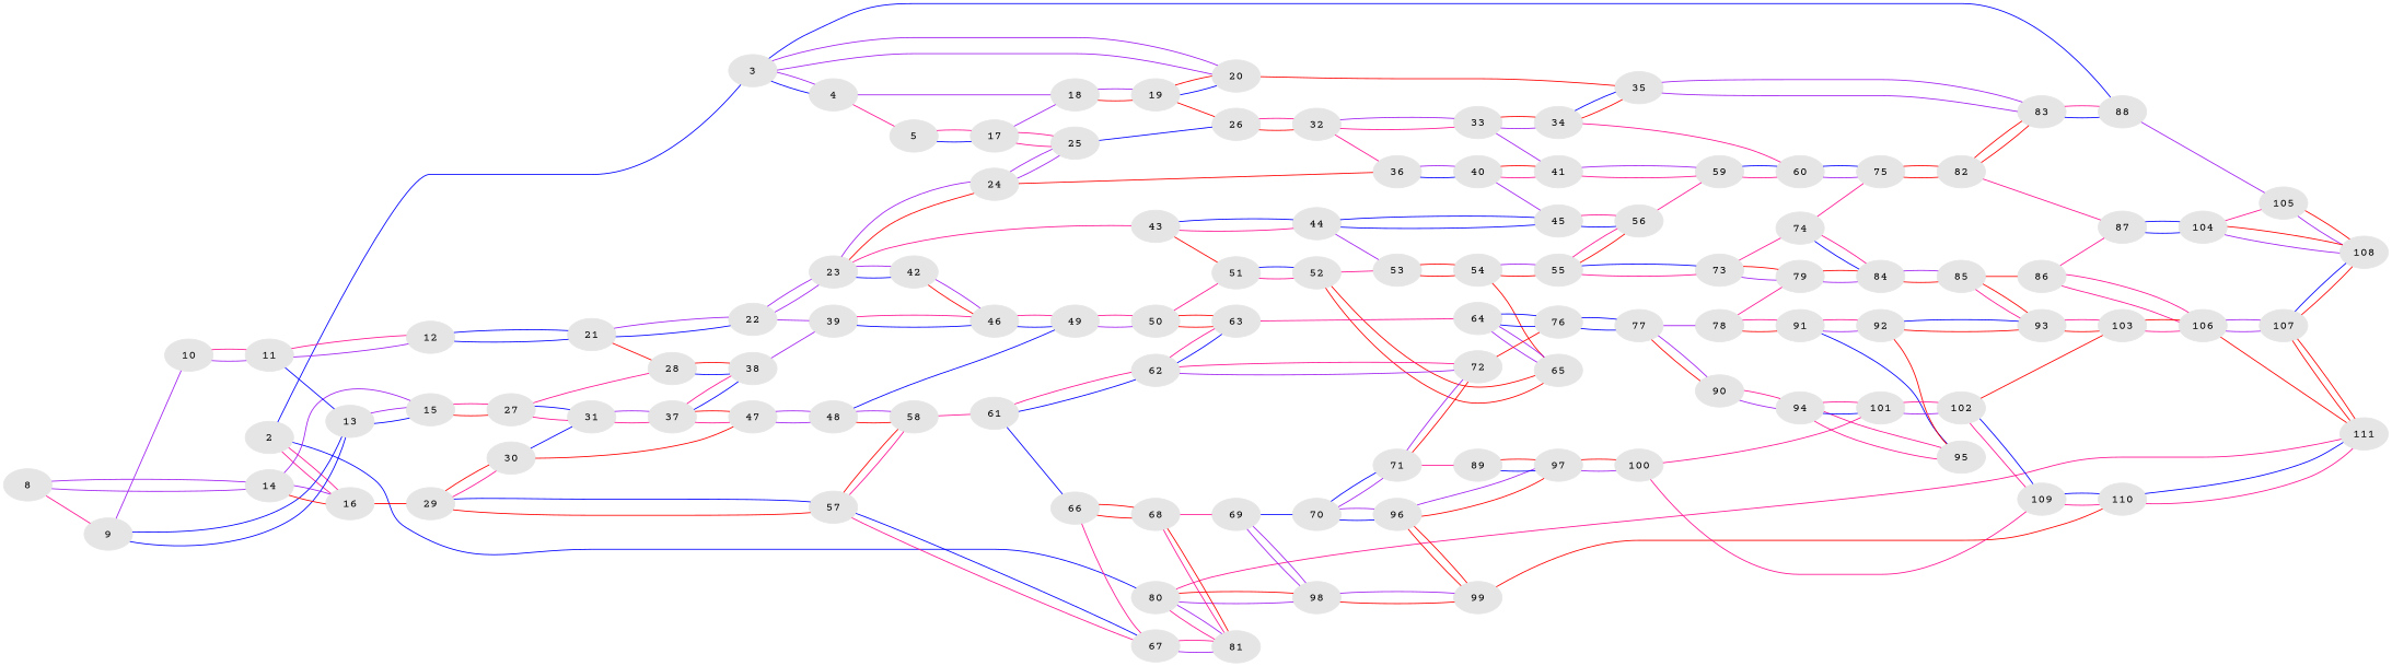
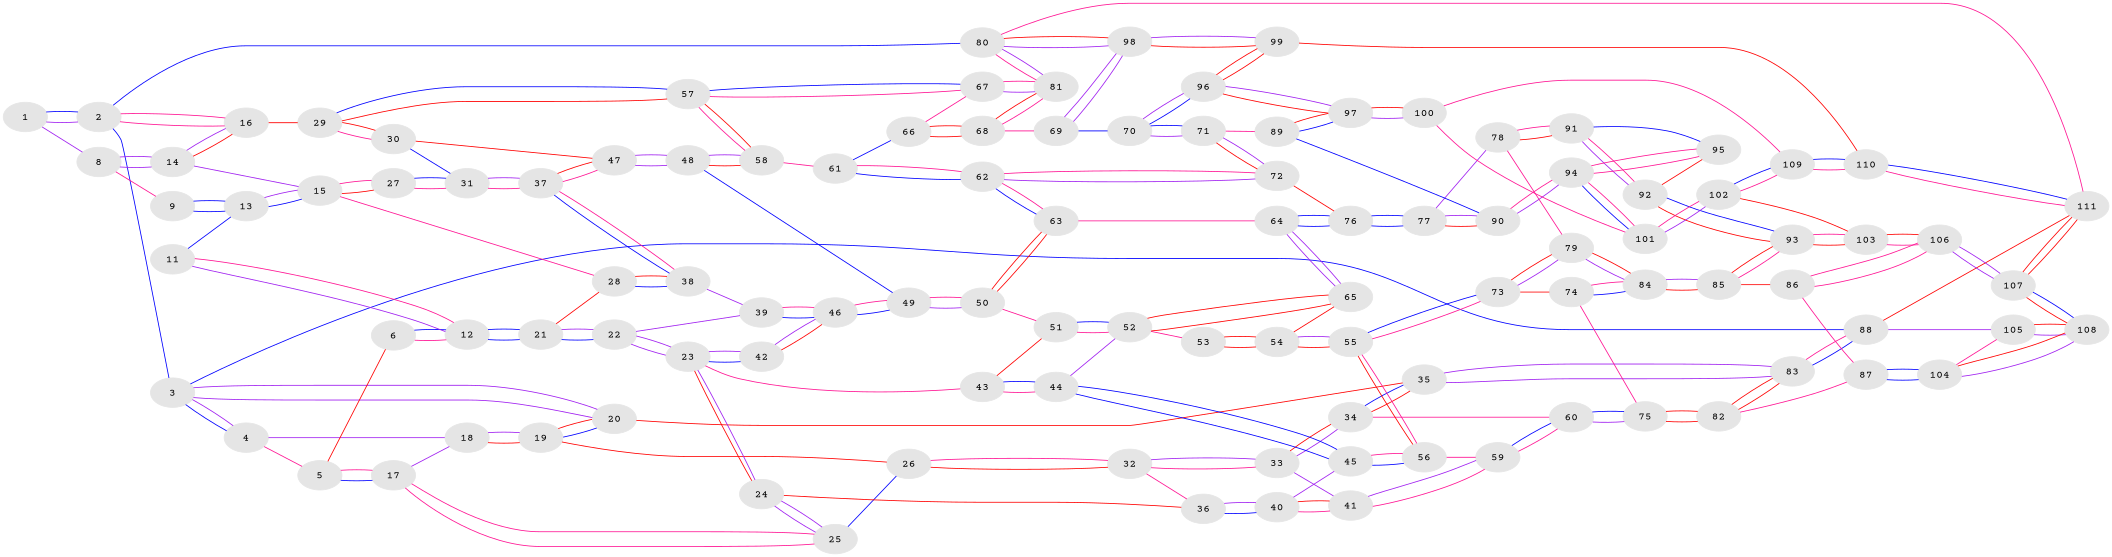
  graph {
    fontname="Courier Prime"
    rankdir=LR
    node [color=gray90 fontname="Courier Prime" style=filled]
    edge [color=deeppink fontname="Courier Prime"]
+   1
    2
    8
    3
    16
    80
    9
    14
    4
    20
    88
    29
    81
    98
    111
    5
    18
    35
    105
+   6
    17
    19
    12
    25
    21
-   10
    11
    13
    15
    22
    28
    27
    31
    30
    57
    26
    32
    83
    23
    39
    38
    24
    42
    43
    46
    36
    40
    33
    37
    47
    58
    67
    48
    34
    41
    60
    59
    75
    45
    49
    56
    44
    51
    53
    52
    54
    50
    61
    63
    64
    65
    55
    73
    74
    79
    62
    66
    82
    72
    68
    76
    77
    69
    70
    71
    96
    99
    89
    97
    90
    84
    85
    87
    78
    91
    94
    92
    95
    104
    86
    93
    106
    103
    107
    108
    100
    101
    102
    110
    109
+   1 -- 2 [color=purple]
+   1 -- 2 [color=blue]
+   1 -- 8 [color=purple]
    2 -- 3 [color=blue]
    2 -- 16
    2 -- 16
    2 -- 80 [color=blue]
    8 -- 9
    8 -- 14 [color=purple]
    8 -- 14 [color=purple]
    3 -- 4 [color=blue]
    3 -- 4 [color=purple]
    3 -- 20 [color=purple]
    3 -- 20 [color=purple]
    3 -- 88 [color=blue]
    16 -- 29 [color=red]
    80 -- 81
    80 -- 81 [color=purple]
    80 -- 98 [color=purple]
    80 -- 98 [color=red]
    80 -- 111
-   9 -- 10 [color=purple]
    9 -- 13 [color=blue]
    9 -- 13 [color=blue]
    14 -- 16 [color=red]
    14 -- 16 [color=purple]
    14 -- 15 [color=purple]
    4 -- 5
    4 -- 18 [color=purple]
    20 -- 35 [color=red]
-   106 -- 111 [color=red]
+   88 -- 111 [color=red]
    88 -- 105 [color=purple]
    29 -- 30
    29 -- 30 [color=red]
    29 -- 57 [color=red]
    29 -- 57 [color=blue]
    98 -- 99 [color=red]
    98 -- 99 [color=purple]
+   5 -- 6 [color=red]
    5 -- 17 [color=blue]
    5 -- 17
    18 -- 19 [color=red]
    18 -- 19 [color=purple]
    35 -- 83 [color=purple]
    35 -- 83 [color=purple]
    105 -- 108 [color=purple]
    105 -- 108 [color=red]
+   6 -- 12
+   6 -- 12 [color=blue]
    17 -- 18 [color=purple]
    17 -- 25
    17 -- 25
    19 -- 20 [color=blue]
    19 -- 20 [color=red]
    19 -- 26 [color=red]
    12 -- 21 [color=blue]
    12 -- 21 [color=blue]
    25 -- 26 [color=blue]
    21 -- 22 [color=blue]
    21 -- 22 [color=purple]
    21 -- 28 [color=red]
-   10 -- 11 [color=purple]
-   10 -- 11
    11 -- 12 [color=purple]
    11 -- 12
    11 -- 13 [color=blue]
    13 -- 15 [color=blue]
    13 -- 15 [color=purple]
    15 -- 27 [color=red]
    15 -- 27
    22 -- 23 [color=purple]
    22 -- 23 [color=purple]
    22 -- 39 [color=purple]
    28 -- 38 [color=blue]
    28 -- 38 [color=red]
-   27 -- 28
+   15 -- 28
    27 -- 31
    27 -- 31 [color=blue]
    31 -- 37
    31 -- 37 [color=purple]
    30 -- 31 [color=blue]
    30 -- 47 [color=red]
    57 -- 58
    57 -- 58 [color=red]
    57 -- 67
    57 -- 67 [color=blue]
    26 -- 32 [color=red]
    26 -- 32
    32 -- 36
    32 -- 33
    32 -- 33 [color=purple]
    83 -- 88 [color=blue]
    83 -- 88
    23 -- 24 [color=red]
    23 -- 24 [color=purple]
    23 -- 42 [color=blue]
    23 -- 42 [color=purple]
    23 -- 43
    39 -- 46 [color=blue]
    39 -- 46
    38 -- 39 [color=purple]
    24 -- 25 [color=purple]
    24 -- 25 [color=purple]
    24 -- 36 [color=red]
    42 -- 46 [color=red]
    42 -- 46 [color=purple]
    43 -- 44
    43 -- 44 [color=blue]
    43 -- 51 [color=red]
    46 -- 49 [color=blue]
    46 -- 49
    36 -- 40 [color=blue]
    36 -- 40 [color=purple]
    40 -- 41
    40 -- 41 [color=red]
    40 -- 45 [color=purple]
    33 -- 34 [color=purple]
    33 -- 34 [color=red]
    33 -- 41 [color=purple]
    37 -- 38 [color=blue]
    37 -- 38
    37 -- 47
    37 -- 47 [color=red]
    47 -- 48 [color=purple]
    47 -- 48 [color=purple]
    58 -- 61
    67 -- 81 [color=purple]
    67 -- 81
    48 -- 58 [color=red]
    48 -- 58 [color=purple]
    48 -- 49 [color=blue]
    34 -- 35 [color=red]
    34 -- 35 [color=blue]
    34 -- 60
    41 -- 59
    41 -- 59 [color=purple]
    60 -- 75 [color=purple]
    60 -- 75 [color=blue]
    59 -- 60
    59 -- 60 [color=blue]
    75 -- 82 [color=red]
    75 -- 82 [color=red]
    45 -- 56 [color=blue]
    45 -- 56
    49 -- 50 [color=purple]
    49 -- 50
    56 -- 59
    44 -- 45 [color=blue]
    44 -- 45 [color=blue]
-   44 -- 53 [color=purple]
+   44 -- 52 [color=purple]
    51 -- 52
    51 -- 52 [color=blue]
    53 -- 54 [color=red]
    53 -- 54 [color=red]
    52 -- 53
    52 -- 65 [color=red]
    52 -- 65 [color=red]
    54 -- 65 [color=red]
    54 -- 55 [color=red]
    54 -- 55 [color=purple]
    50 -- 51
    50 -- 63 [color=red]
    50 -- 63 [color=red]
    61 -- 62 [color=blue]
    61 -- 62
    61 -- 66 [color=blue]
    63 -- 64
    64 -- 65 [color=purple]
    64 -- 65 [color=purple]
    64 -- 76 [color=blue]
    64 -- 76 [color=blue]
    55 -- 56 [color=red]
    55 -- 56
    55 -- 73
    55 -- 73 [color=blue]
-   73 -- 74
+   73 -- 74 [color=red]
    73 -- 79 [color=purple]
    73 -- 79 [color=red]
    74 -- 75
    74 -- 84 [color=blue]
    74 -- 84
    79 -- 84 [color=purple]
    79 -- 84 [color=red]
    62 -- 63 [color=blue]
    62 -- 63
    62 -- 72 [color=purple]
    62 -- 72
    66 -- 67
    66 -- 68 [color=red]
    66 -- 68 [color=red]
    82 -- 83 [color=red]
    82 -- 83 [color=red]
    82 -- 87
    72 -- 76 [color=red]
    68 -- 81
    68 -- 81 [color=red]
    68 -- 69
    76 -- 77 [color=blue]
    76 -- 77 [color=blue]
    77 -- 90 [color=red]
    77 -- 90 [color=purple]
    77 -- 78 [color=purple]
    69 -- 98 [color=purple]
    69 -- 98 [color=purple]
    69 -- 70 [color=blue]
    70 -- 71 [color=purple]
    70 -- 71 [color=blue]
    70 -- 96 [color=blue]
    70 -- 96 [color=purple]
    71 -- 72 [color=red]
    71 -- 72 [color=purple]
    71 -- 89
    96 -- 99 [color=red]
    96 -- 99 [color=red]
    96 -- 97 [color=red]
    96 -- 97 [color=purple]
    99 -- 110 [color=red]
    89 -- 97 [color=blue]
    89 -- 97 [color=red]
+   89 -- 90 [color=blue]
    97 -- 100 [color=purple]
    97 -- 100 [color=red]
    90 -- 94 [color=purple]
    90 -- 94
    84 -- 85 [color=red]
    84 -- 85 [color=purple]
    85 -- 86 [color=red]
    85 -- 93
    85 -- 93 [color=red]
    87 -- 104 [color=blue]
    87 -- 104 [color=blue]
    78 -- 79
    78 -- 91 [color=red]
    78 -- 91
    91 -- 92 [color=purple]
    91 -- 92
    91 -- 95 [color=blue]
    94 -- 95
    94 -- 95
    94 -- 101 [color=blue]
    94 -- 101
    92 -- 95 [color=red]
    92 -- 93 [color=red]
    92 -- 93 [color=blue]
    104 -- 105
    104 -- 108 [color=purple]
    104 -- 108 [color=red]
    86 -- 87
    86 -- 106
    86 -- 106
    93 -- 103 [color=red]
    93 -- 103
    106 -- 107 [color=purple]
    106 -- 107 [color=purple]
    103 -- 106
    103 -- 106 [color=red]
    107 -- 111 [color=red]
    107 -- 111 [color=red]
    107 -- 108 [color=red]
    107 -- 108 [color=blue]
    100 -- 101
    100 -- 109
    101 -- 102 [color=purple]
    101 -- 102
    102 -- 103 [color=red]
    102 -- 109
    102 -- 109 [color=blue]
    110 -- 111
    110 -- 111 [color=blue]
    109 -- 110
    109 -- 110 [color=blue]
  }
